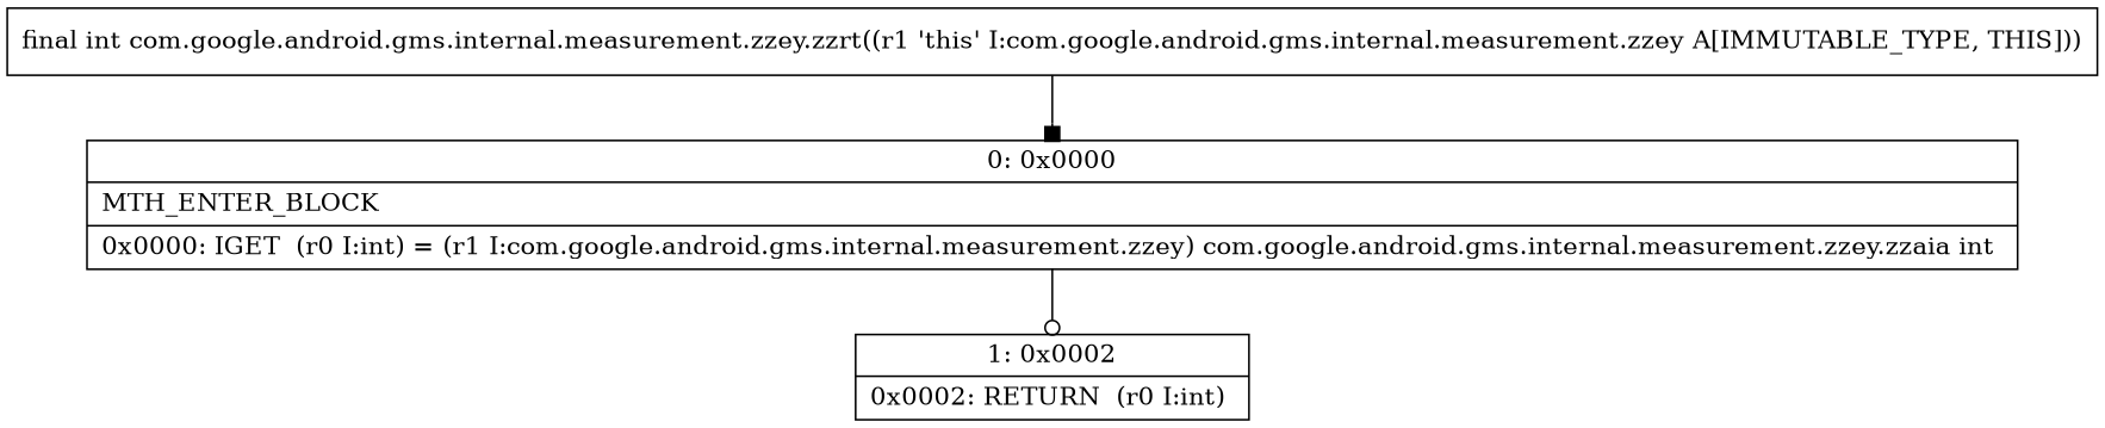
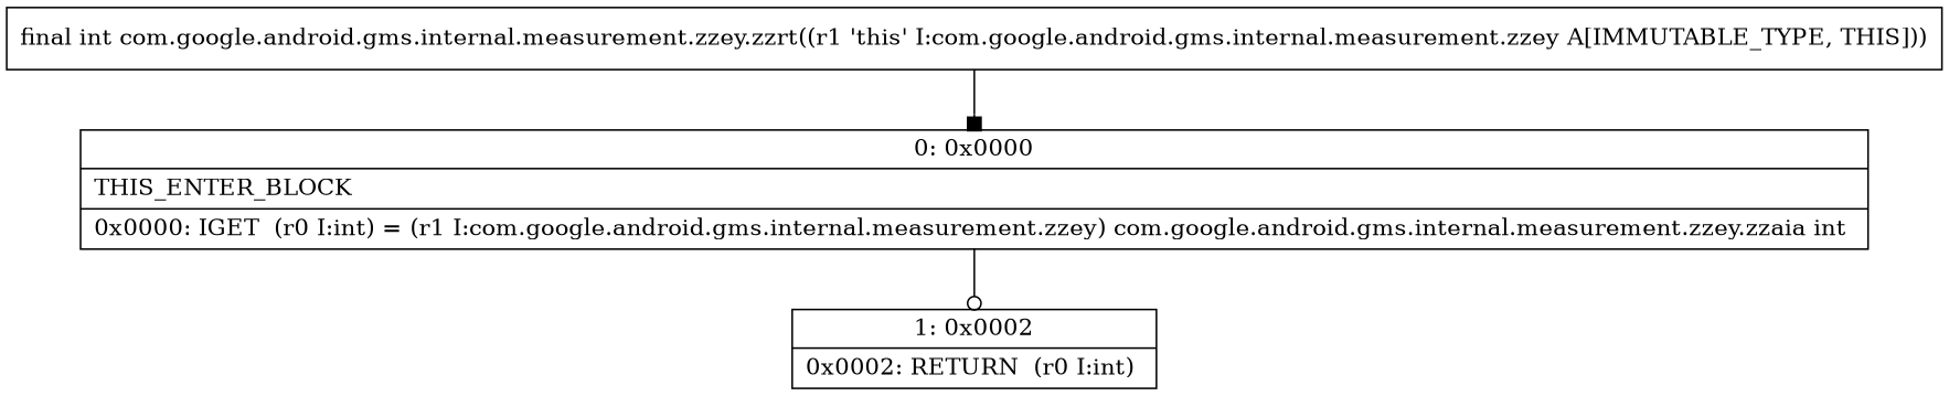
  digraph {
    node [shape=record]
-   n1 [label="{0\:\ 0x0000|MTH_ENTER_BLOCK\l|0x0000: IGET  (r0 I:int) = (r1 I:com.google.android.gms.internal.measurement.zzey) com.google.android.gms.internal.measurement.zzey.zzaia int \l}"]
+   n1 [label="{0\:\ 0x0000|THIS_ENTER_BLOCK\l|0x0000: IGET  (r0 I:int) = (r1 I:com.google.android.gms.internal.measurement.zzey) com.google.android.gms.internal.measurement.zzey.zzaia int \l}"]
    n2 [label="{1\:\ 0x0002|0x0002: RETURN  (r0 I:int) \l}"]
    n3 [label="{final int com.google.android.gms.internal.measurement.zzey.zzrt((r1 'this' I:com.google.android.gms.internal.measurement.zzey A[IMMUTABLE_TYPE, THIS])) }"]
    n1 -> n2 [arrowhead=odot]
    n3 -> n1 [arrowhead=box]
  }
